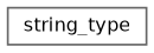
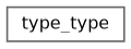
  digraph {
    rankdir=LR
-   n1 [color=grey40 fillcolor=white fontname=Helvetica fontsize=10 height=0.2 label=string_type shape=box style=filled width=0.4]
+   n1 [color=grey40 fillcolor=white fontname=Helvetica fontsize=10 height=0.2 label=type_type shape=box style=filled width=0.4]
  }
